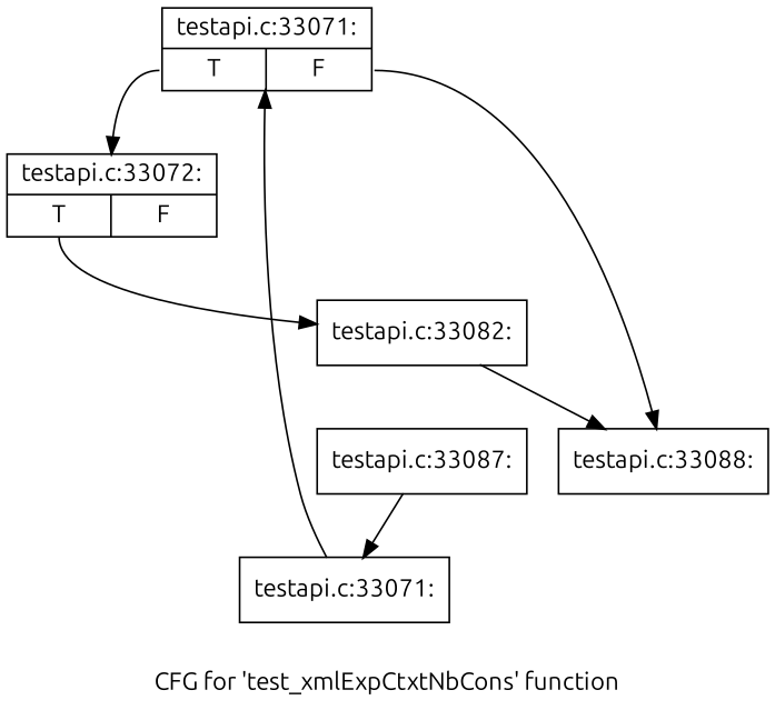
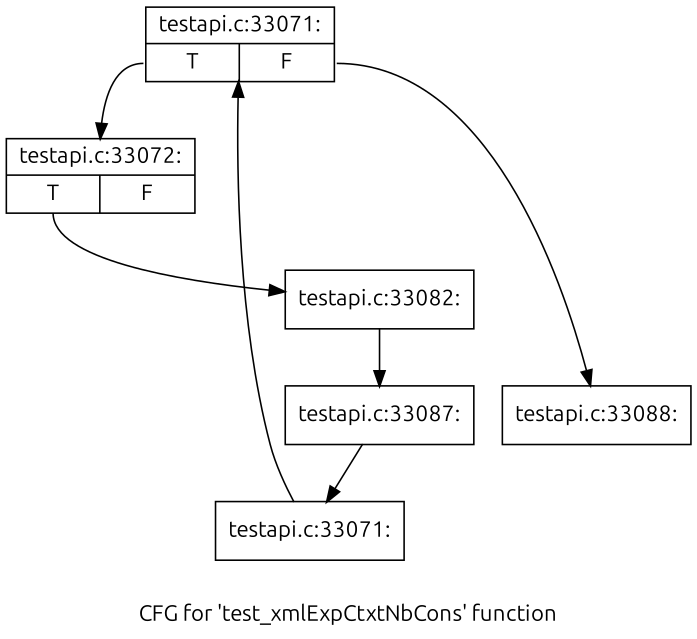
  digraph {
    fontname=Ubuntu
    label="CFG for 'test_xmlExpCtxtNbCons' function"
    node [fontname=Ubuntu shape=record]
    edge [fontname=Ubuntu]
    n1 [label="{testapi.c:33071:|{<s0>T|<s1>F}}"]
    n2 [label="{testapi.c:33072:|{<s0>T|<s1>F}}"]
    n3 [label="{testapi.c:33088:}"]
    n4 [label="{testapi.c:33082:}"]
    n5 [label="{testapi.c:33087:}"]
    n6 [label="{testapi.c:33071:}"]
    n1 -> n2 [tailport=s0]
    n1 -> n3 [tailport=s1]
    n2 -> n4 [tailport=s0]
-   n4 -> n3
+   n4 -> n5
    n5 -> n6
    n6 -> n1
  }
